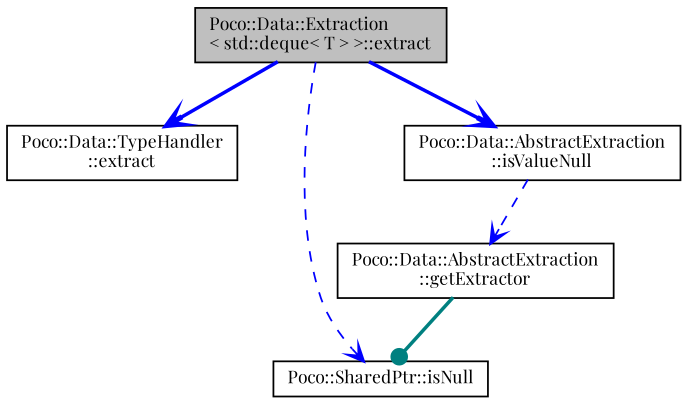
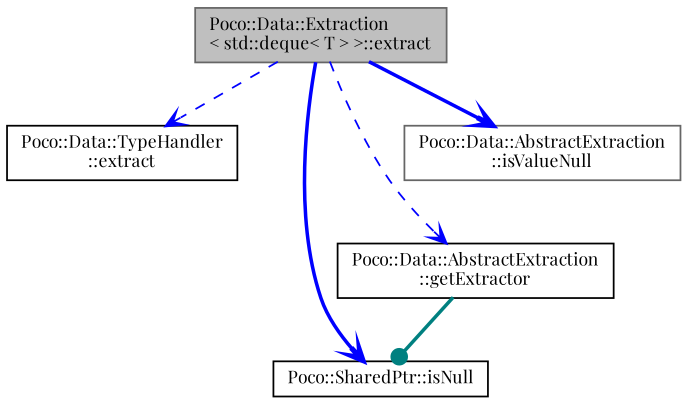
  digraph {
    fontname="Playfair Display"
    rankdir=TB
    node [color=black fillcolor=white fontname="Playfair Display" fontsize=10 shape=record style=filled]
    edge [arrowhead=vee color=blue fontname="Playfair Display" fontsize=10 labelfontname=Helvetica labelfontsize=10 style=dashed]
-   n1 [fillcolor=grey75 fontcolor=black height=0.2 label="Poco::Data::Extraction\l\< std::deque\< T \> \>::extract" width=0.4]
+   n1 [color=gray40 fillcolor=grey75 fontcolor=black height=0.2 label="Poco::Data::Extraction\l\< std::deque\< T \> \>::extract" width=0.4]
    n2 [height=0.2 label="Poco::Data::TypeHandler\l::extract" width=0.4]
    n3 [height=0.2 label="Poco::SharedPtr::isNull" width=0.4]
    n4 [height=0.2 label="Poco::Data::AbstractExtraction\l::getExtractor" width=0.4]
-   n5 [height=0.2 label="Poco::Data::AbstractExtraction\l::isValueNull" width=0.4]
-   n1 -> n2 [style=bold]
-   n1 -> n3
-   n5 -> n4
+   n5 [color=gray40 height=0.2 label="Poco::Data::AbstractExtraction\l::isValueNull" width=0.4]
+   n1 -> n2
+   n1 -> n3 [style=bold]
+   n1 -> n4
    n1 -> n5 [style=bold]
    n4 -> n3 [arrowhead=dot color=teal style=bold]
  }
